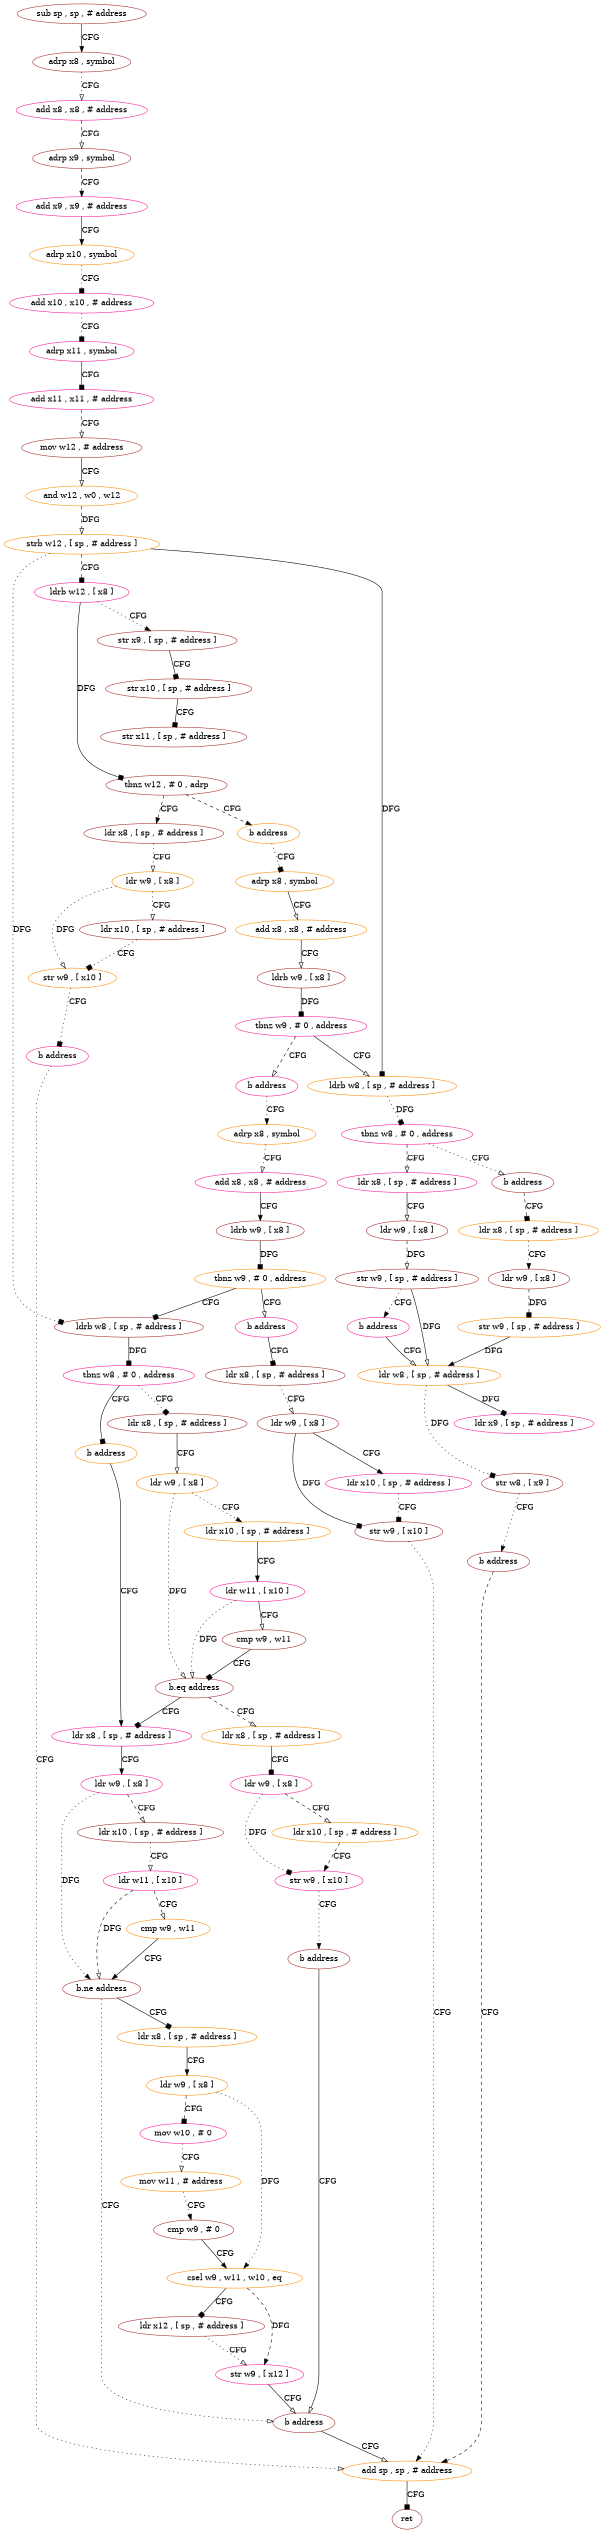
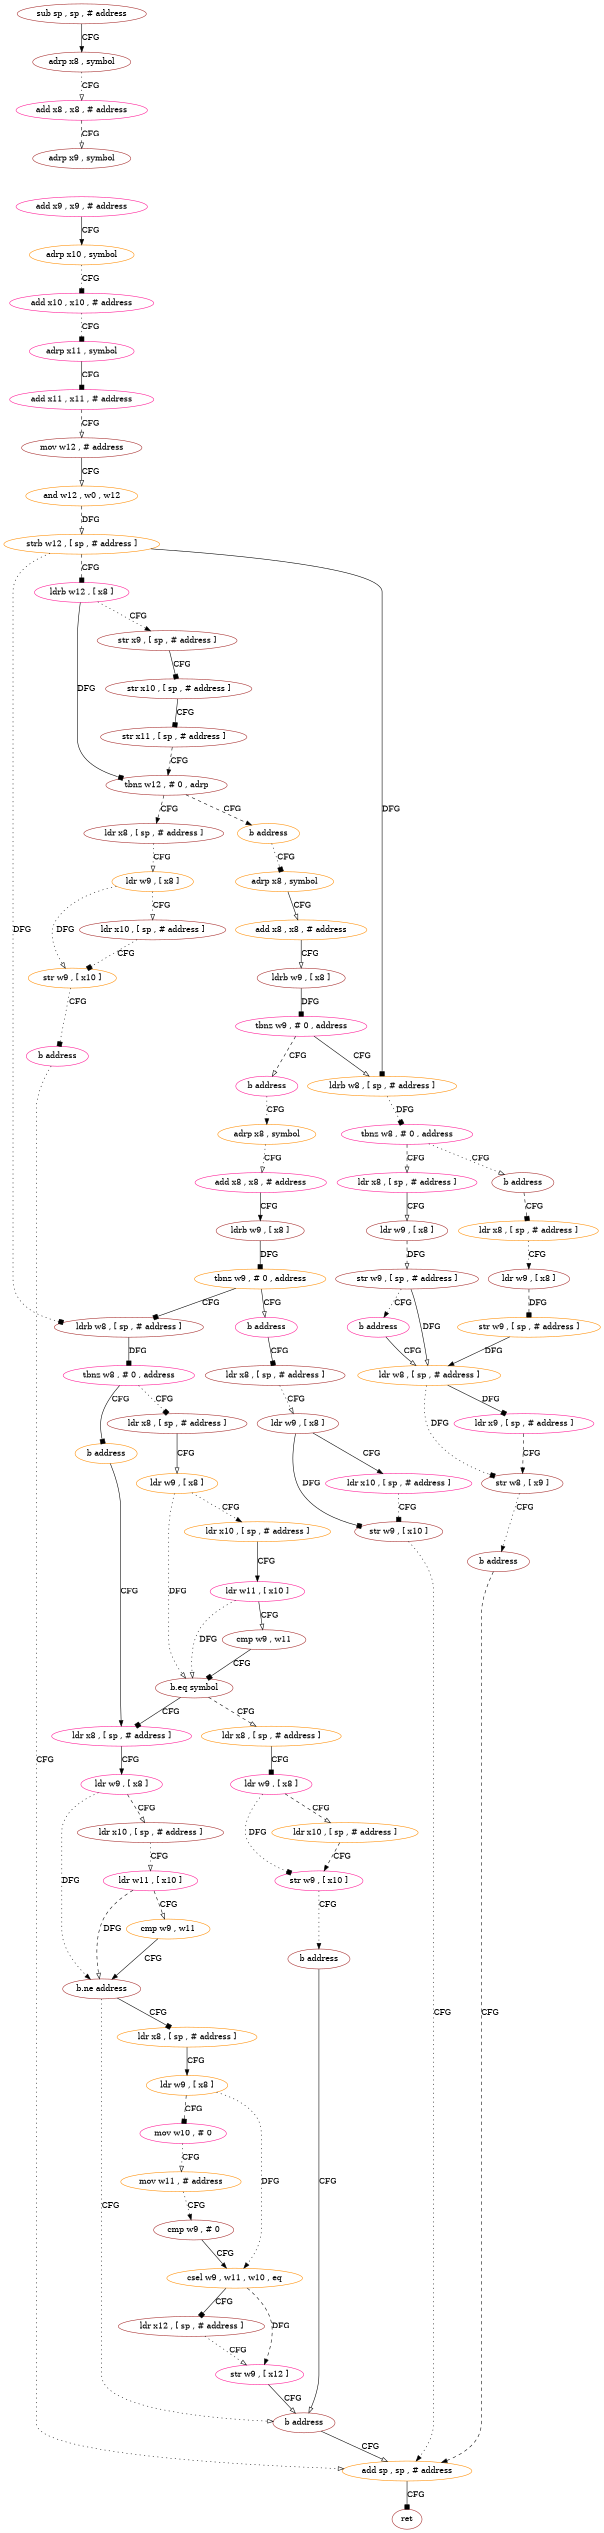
  digraph {
    node [color=brown]
    edge [arrowhead=onormal style=solid]
    n1 [label="sub sp , sp , # address"]
    n2 [label="adrp x8 , symbol"]
    n3 [color=deeppink label="add x8 , x8 , # address"]
    n4 [label="adrp x9 , symbol"]
    n5 [color=deeppink label="add x9 , x9 , # address"]
    n6 [color=darkorange label="adrp x10 , symbol"]
    n7 [color=deeppink label="add x10 , x10 , # address"]
    n8 [color=deeppink label="adrp x11 , symbol"]
    n9 [color=deeppink label="add x11 , x11 , # address"]
    n10 [label="mov w12 , # address"]
    n11 [color=darkorange label="and w12 , w0 , w12"]
    n12 [color=darkorange label="strb w12 , [ sp , # address ]"]
    n13 [color=deeppink label="ldrb w12 , [ x8 ]"]
    n14 [color=darkorange label="ldrb w8 , [ sp , # address ]"]
    n15 [label="ldrb w8 , [ sp , # address ]"]
    n16 [label="str x9 , [ sp , # address ]"]
    n17 [label="tbnz w12 , # 0 , adrp"]
    n18 [color=deeppink label="tbnz w8 , # 0 , address"]
    n19 [color=deeppink label="tbnz w8 , # 0 , address"]
    n20 [label="str x10 , [ sp , # address ]"]
    n21 [label="ldr x8 , [ sp , # address ]"]
    n22 [color=darkorange label="b address"]
    n23 [label="str x11 , [ sp , # address ]"]
    n24 [color=darkorange label="ldr w9 , [ x8 ]"]
    n25 [color=darkorange label="adrp x8 , symbol"]
    n26 [label="ldr x10 , [ sp , # address ]"]
    n27 [color=darkorange label="str w9 , [ x10 ]"]
    n28 [color=darkorange label="add x8 , x8 , # address"]
    n29 [color=deeppink label="b address"]
    n30 [color=darkorange label="add sp , sp , # address"]
    n31 [label=ret]
    n32 [label="ldrb w9 , [ x8 ]"]
    n33 [color=deeppink label="tbnz w9 , # 0 , address"]
    n34 [color=deeppink label="b address"]
    n35 [color=darkorange label="adrp x8 , symbol"]
    n36 [color=deeppink label="ldr x8 , [ sp , # address ]"]
    n37 [label="b address"]
    n38 [color=deeppink label="add x8 , x8 , # address"]
    n39 [label="ldr w9 , [ x8 ]"]
    n40 [color=darkorange label="ldr x8 , [ sp , # address ]"]
    n41 [label="str w9 , [ sp , # address ]"]
    n42 [label="ldr w9 , [ x8 ]"]
    n43 [label="ldrb w9 , [ x8 ]"]
    n44 [color=deeppink label="b address"]
    n45 [color=darkorange label="ldr w8 , [ sp , # address ]"]
    n46 [color=deeppink label="ldr x9 , [ sp , # address ]"]
    n47 [label="str w8 , [ x9 ]"]
    n48 [label="b address"]
    n49 [color=darkorange label="str w9 , [ sp , # address ]"]
    n50 [color=darkorange label="tbnz w9 , # 0 , address"]
    n51 [color=deeppink label="b address"]
    n52 [label="ldr x8 , [ sp , # address ]"]
    n53 [label="ldr x8 , [ sp , # address ]"]
    n54 [color=darkorange label="b address"]
    n55 [label="ldr w9 , [ x8 ]"]
    n56 [color=darkorange label="ldr w9 , [ x8 ]"]
    n57 [color=deeppink label="ldr x8 , [ sp , # address ]"]
    n58 [color=darkorange label="ldr x10 , [ sp , # address ]"]
-   n59 [label="b.eq address"]
+   n59 [label="b.eq symbol"]
    n60 [color=deeppink label="ldr w9 , [ x8 ]"]
    n61 [color=deeppink label="ldr x10 , [ sp , # address ]"]
    n62 [label="str w9 , [ x10 ]"]
    n63 [color=deeppink label="ldr w11 , [ x10 ]"]
    n64 [color=darkorange label="ldr x8 , [ sp , # address ]"]
    n65 [label="cmp w9 , w11"]
    n66 [color=deeppink label="ldr w9 , [ x8 ]"]
    n67 [label="ldr x10 , [ sp , # address ]"]
    n68 [label="b.ne address"]
    n69 [color=darkorange label="ldr x10 , [ sp , # address ]"]
    n70 [color=deeppink label="str w9 , [ x10 ]"]
    n71 [color=deeppink label="ldr w11 , [ x10 ]"]
    n72 [label="b address"]
    n73 [color=darkorange label="ldr x8 , [ sp , # address ]"]
    n74 [color=darkorange label="cmp w9 , w11"]
    n75 [color=darkorange label="ldr w9 , [ x8 ]"]
    n76 [color=deeppink label="mov w10 , # 0"]
    n77 [color=darkorange label="csel w9 , w11 , w10 , eq"]
    n78 [label="b address"]
    n79 [color=darkorange label="mov w11 , # address"]
    n80 [label="ldr x12 , [ sp , # address ]"]
    n81 [color=deeppink label="str w9 , [ x12 ]"]
    n82 [label="cmp w9 , # 0"]
    n1 -> n2 [arrowhead=normal label=CFG]
    n2 -> n3 [label=CFG style=dotted]
    n3 -> n4 [label=CFG style=dashed]
-   n4 -> n5 [arrowhead=normal label=CFG style=dashed]
    n5 -> n6 [arrowhead=normal label=CFG]
    n6 -> n7 [arrowhead=box label=CFG style=dotted]
    n7 -> n8 [arrowhead=box label=CFG style=dotted]
    n8 -> n9 [arrowhead=box label=CFG]
    n9 -> n10 [label=CFG style=dashed]
    n10 -> n11 [label=CFG]
    n11 -> n12 [label=DFG style=dashed]
    n12 -> n13 [arrowhead=box label=CFG style=dashed]
    n12 -> n14 [arrowhead=box label=DFG]
    n12 -> n15 [arrowhead=box label=DFG style=dotted]
    n13 -> n16 [arrowhead=normal label=CFG style=dotted]
    n13 -> n17 [arrowhead=box label=DFG]
    n14 -> n18 [arrowhead=box label=DFG style=dotted]
    n15 -> n19 [arrowhead=box label=DFG]
    n16 -> n20 [arrowhead=box label=CFG]
    n17 -> n21 [arrowhead=normal label=CFG style=dashed]
    n17 -> n22 [arrowhead=normal label=CFG style=dashed]
    n18 -> n36 [label=CFG style=dashed]
    n18 -> n37 [label=CFG style=dotted]
    n19 -> n53 [arrowhead=box label=CFG style=dotted]
    n19 -> n54 [arrowhead=box label=CFG]
    n20 -> n23 [arrowhead=box label=CFG]
    n21 -> n24 [label=CFG style=dotted]
    n22 -> n25 [arrowhead=box label=CFG style=dotted]
+   n23 -> n17 [arrowhead=normal label=CFG style=dashed]
    n24 -> n26 [label=CFG style=dotted]
    n24 -> n27 [label=DFG style=dotted]
    n25 -> n28 [label=CFG]
    n26 -> n27 [arrowhead=box label=CFG style=dotted]
    n27 -> n29 [arrowhead=box label=CFG style=dotted]
    n28 -> n32 [label=CFG]
    n29 -> n30 [label=CFG style=dotted]
    n30 -> n31 [arrowhead=box label=CFG]
    n32 -> n33 [arrowhead=box label=DFG]
    n33 -> n14 [label=CFG]
    n33 -> n34 [label=CFG style=dashed]
    n34 -> n35 [arrowhead=normal label=CFG style=dotted]
    n35 -> n38 [label=CFG style=dotted]
    n36 -> n39 [label=CFG]
    n37 -> n40 [arrowhead=box label=CFG style=dashed]
    n38 -> n43 [arrowhead=normal label=CFG]
    n39 -> n41 [label=DFG style=dashed]
    n40 -> n42 [arrowhead=normal label=CFG style=dotted]
    n41 -> n44 [arrowhead=normal label=CFG style=dotted]
    n41 -> n45 [label=DFG]
    n42 -> n49 [arrowhead=box label=DFG style=dashed]
    n43 -> n50 [arrowhead=box label=DFG]
    n44 -> n45 [label=CFG]
    n45 -> n46 [arrowhead=box label=DFG]
    n45 -> n47 [arrowhead=box label=DFG style=dotted]
+   n46 -> n47 [arrowhead=normal label=CFG style=dashed]
    n47 -> n48 [arrowhead=normal label=CFG style=dotted]
    n48 -> n30 [arrowhead=normal label=CFG style=dashed]
    n49 -> n45 [arrowhead=normal label=DFG]
    n50 -> n15 [arrowhead=box label=CFG]
    n50 -> n51 [label=CFG]
    n51 -> n52 [arrowhead=box label=CFG]
    n52 -> n55 [label=CFG style=dotted]
    n53 -> n56 [label=CFG]
    n54 -> n57 [arrowhead=normal label=CFG]
    n55 -> n61 [arrowhead=normal label=CFG]
    n55 -> n62 [arrowhead=box label=DFG]
    n56 -> n58 [arrowhead=normal label=CFG style=dotted]
    n56 -> n59 [label=DFG style=dotted]
    n57 -> n60 [arrowhead=normal label=CFG]
    n58 -> n63 [arrowhead=normal label=CFG]
    n59 -> n57 [arrowhead=box label=CFG]
    n59 -> n64 [label=CFG style=dashed]
    n60 -> n67 [label=CFG style=dashed]
    n60 -> n68 [arrowhead=normal label=DFG style=dotted]
    n61 -> n62 [arrowhead=box label=CFG style=dotted]
    n62 -> n30 [arrowhead=normal label=CFG style=dotted]
    n63 -> n59 [label=DFG style=dotted]
    n63 -> n65 [label=CFG]
    n64 -> n66 [arrowhead=box label=CFG]
    n65 -> n59 [arrowhead=box label=CFG]
    n66 -> n69 [label=CFG style=dashed]
    n66 -> n70 [arrowhead=box label=DFG style=dotted]
    n67 -> n71 [label=CFG style=dotted]
    n68 -> n72 [label=CFG style=dotted]
    n68 -> n73 [arrowhead=box label=CFG]
    n69 -> n70 [arrowhead=normal label=CFG style=dashed]
    n70 -> n78 [arrowhead=normal label=CFG style=dotted]
    n71 -> n68 [label=DFG style=dashed]
    n71 -> n74 [label=CFG style=dashed]
    n72 -> n30 [label=CFG]
    n73 -> n75 [arrowhead=normal label=CFG]
    n74 -> n68 [arrowhead=normal label=CFG]
    n75 -> n76 [arrowhead=box label=CFG style=dashed]
    n75 -> n77 [arrowhead=normal label=DFG style=dotted]
    n76 -> n79 [label=CFG style=dotted]
    n77 -> n80 [arrowhead=box label=CFG]
    n77 -> n81 [arrowhead=normal label=DFG style=dashed]
    n78 -> n72 [label=CFG]
    n79 -> n82 [arrowhead=normal label=CFG style=dotted]
    n80 -> n81 [label=CFG style=dotted]
    n81 -> n72 [label=CFG]
    n82 -> n77 [arrowhead=normal label=CFG]
  }
